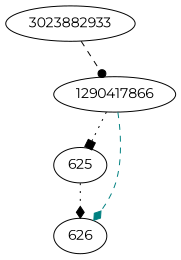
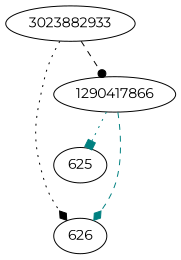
  strict digraph {
    fontname=Montserrat
    node [fontname=Montserrat]
    edge [arrowhead=diamond color=black fontname=Montserrat style=dotted]
    625
    626
    1290417866
    3023882933
-   625 -> 626
-   1290417866 -> 625 [arrowhead=box]
+   3023882933 -> 626
+   1290417866 -> 625 [arrowhead=box color=teal]
    1290417866 -> 626 [color=teal style=dashed]
    3023882933 -> 1290417866 [arrowhead=dot style=dashed]
  }
